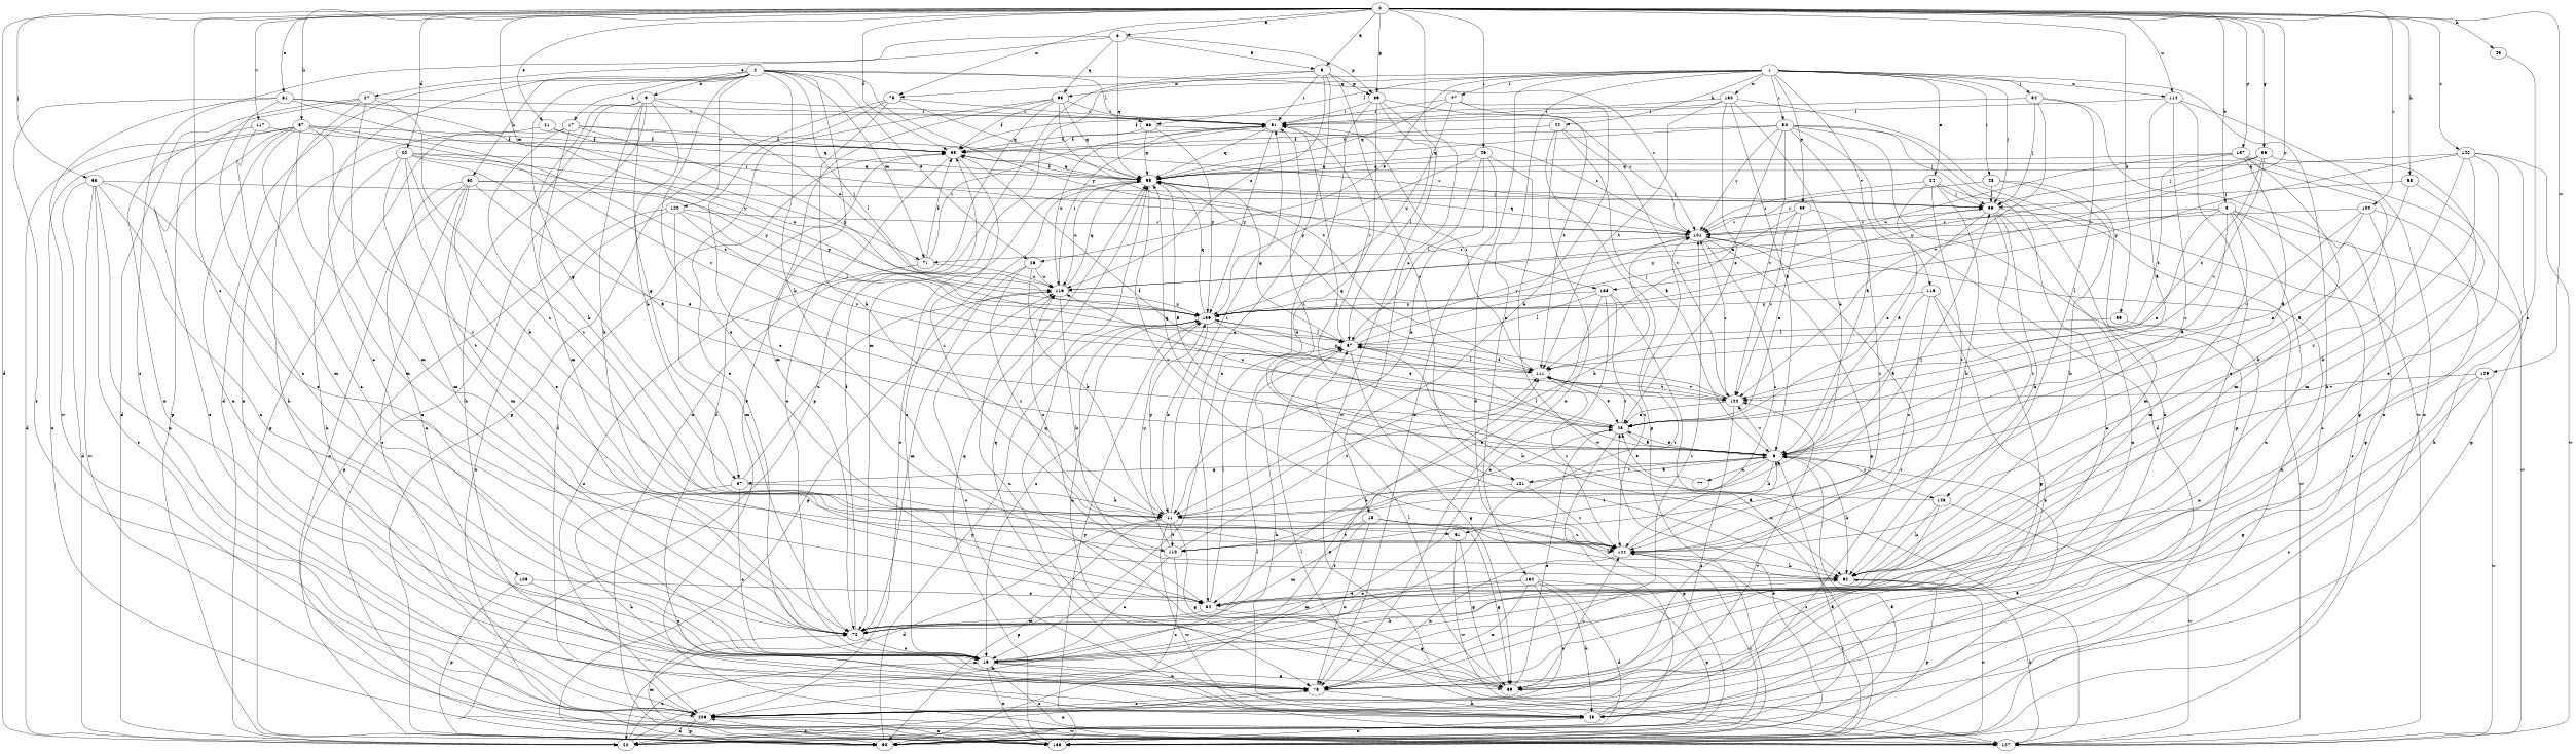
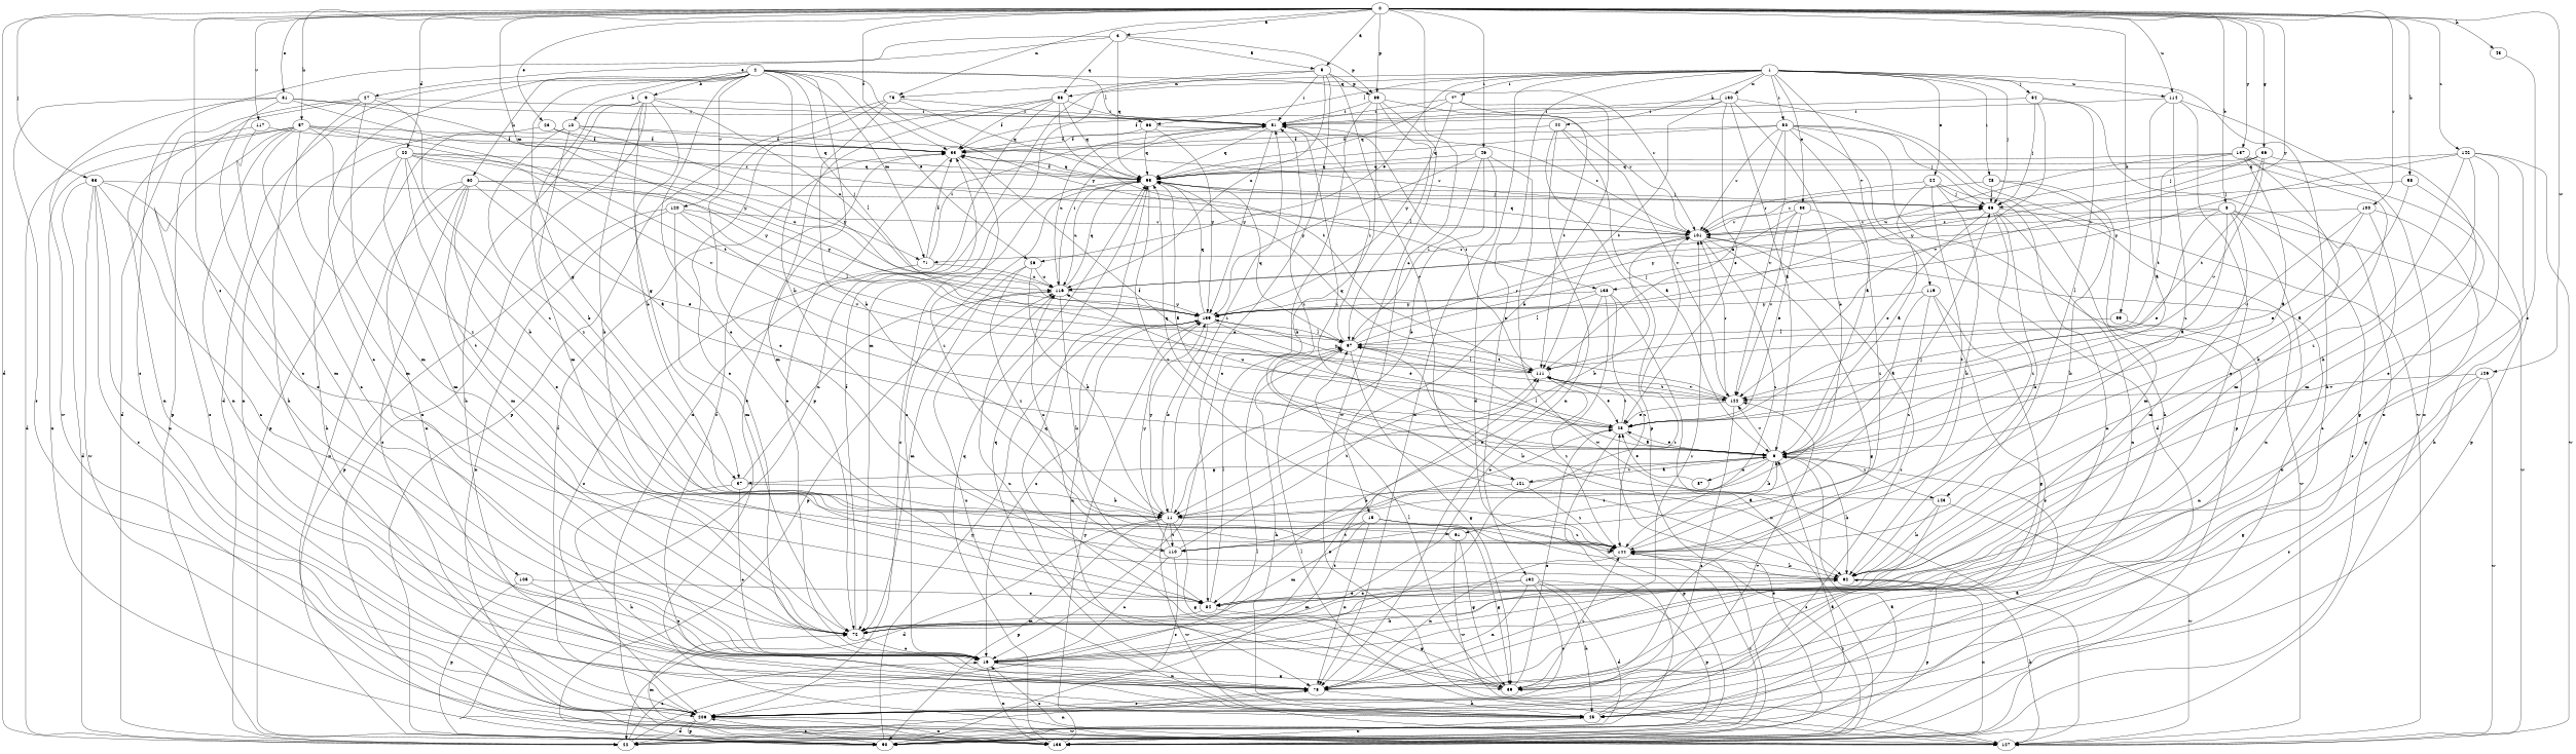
  strict digraph {
    0
    3
    5
    8
    15
    20
    22
-   23 [label=21]
+   23
    33
    36
    43
    46
    53
    57
    58
    59
    71
    75
    81
    89
    100
    105
    114
    117
    126
    137
    138
    142
    93
    27
    95
    n32 [label=206]
    84
    51
    72
    90
    116
    121
    101
    127
    6
    28
    78
    62
    110
    39
    45
    11
    139
    16
    67
    144
    56
    122
    111
    133
    1
    24
    26
    44
    47
    48
    50
    54
    63
    83
    119
    130
    132
    143
    2
    9
-   10 [label=17]
+   10
    37
    60
    61
    120
-   77
+   77 [label=87]
    0 -> 3 [label=a]
    0 -> 5 [label=a]
    0 -> 8 [label=b]
    0 -> 15 [label=c]
    0 -> 20 [label=d]
    0 -> 22 [label=d]
    0 -> 23 [label=e]
    0 -> 33 [label=f]
    0 -> 36 [label=g]
    0 -> 43 [label=h]
    0 -> 46 [label=i]
    0 -> 53 [label=j]
    0 -> 57 [label=k]
    0 -> 58 [label=k]
    0 -> 59 [label=k]
    0 -> 71 [label=m]
    0 -> 75 [label=n]
    0 -> 81 [label=o]
    0 -> 89 [label=p]
    0 -> 100 [label=r]
    0 -> 105 [label=s]
    0 -> 114 [label=u]
    0 -> 117 [label=v]
    0 -> 126 [label=w]
    0 -> 137 [label=y]
    0 -> 138 [label=y]
    0 -> 142 [label=z]
    3 -> 5 [label=a]
    3 -> 89 [label=p]
    3 -> 93 [label=q]
    3 -> 27 [label=e]
    3 -> 95 [label=q]
    3 -> n32 [label=s]
    5 -> 89 [label=p]
    5 -> 84 [label=o]
    5 -> 51 [label=i]
    5 -> 72 [label=m]
    5 -> 90 [label=p]
    5 -> 116 [label=u]
    5 -> 121 [label=v]
    8 -> n32 [label=s]
    8 -> 72 [label=m]
    8 -> 116 [label=u]
    8 -> 101 [label=r]
    8 -> 127 [label=w]
    8 -> 6 [label=a]
    8 -> 28 [label=e]
    8 -> 78 [label=n]
    15 -> 72 [label=m]
    15 -> 78 [label=n]
    15 -> 62 [label=k]
    15 -> 110 [label=t]
    15 -> 39 [label=g]
    20 -> 95 [label=q]
    20 -> 72 [label=m]
    20 -> 116 [label=u]
    20 -> 6 [label=a]
    20 -> 110 [label=t]
    20 -> 45 [label=h]
    20 -> 11 [label=b]
    20 -> 139 [label=y]
    22 -> 6 [label=a]
    22 -> 78 [label=n]
    22 -> 16 [label=c]
    22 -> 67 [label=l]
    23 -> 33 [label=f]
    23 -> 95 [label=q]
    23 -> 78 [label=n]
    33 -> 95 [label=q]
    33 -> 16 [label=c]
    33 -> 144 [label=z]
    36 -> 95 [label=q]
    36 -> 72 [label=m]
    36 -> 139 [label=y]
    36 -> 56 [label=j]
    36 -> 122 [label=v]
    36 -> 111 [label=t]
    43 -> 84 [label=o]
    46 -> 95 [label=q]
    46 -> 127 [label=w]
    46 -> 78 [label=n]
    46 -> 11 [label=b]
    46 -> 139 [label=y]
    46 -> 67 [label=l]
    53 -> 22 [label=d]
    53 -> n32 [label=s]
    53 -> 84 [label=o]
    53 -> 127 [label=w]
    53 -> 78 [label=n]
    53 -> 16 [label=c]
    53 -> 56 [label=j]
    57 -> 22 [label=d]
    57 -> 33 [label=f]
    57 -> n32 [label=s]
    57 -> 72 [label=m]
    57 -> 78 [label=n]
    57 -> 16 [label=c]
    57 -> 144 [label=z]
    57 -> 122 [label=v]
    57 -> 111 [label=t]
    57 -> 133 [label=x]
    58 -> 6 [label=a]
    58 -> 45 [label=h]
    58 -> 56 [label=j]
    59 -> 78 [label=n]
    59 -> 67 [label=l]
    71 -> 33 [label=f]
    71 -> n32 [label=s]
    71 -> 51 [label=i]
    71 -> 116 [label=u]
    75 -> 95 [label=q]
    75 -> 84 [label=o]
    75 -> 51 [label=i]
    75 -> 90 [label=p]
    75 -> 11 [label=b]
    81 -> n32 [label=s]
    81 -> 51 [label=i]
    81 -> 101 [label=r]
    81 -> 127 [label=w]
    81 -> 139 [label=y]
    81 -> 16 [label=c]
    89 -> 51 [label=i]
    89 -> 101 [label=r]
    89 -> 127 [label=w]
    89 -> 62 [label=k]
    89 -> 16 [label=c]
    89 -> 67 [label=l]
    100 -> 101 [label=r]
    100 -> 28 [label=e]
    100 -> 39 [label=g]
    100 -> 16 [label=c]
    100 -> 122 [label=v]
    105 -> 84 [label=o]
    105 -> 90 [label=p]
    105 -> 16 [label=c]
    114 -> 51 [label=i]
    114 -> 6 [label=a]
    114 -> 16 [label=c]
    114 -> 144 [label=z]
    114 -> 133 [label=x]
    117 -> 33 [label=f]
    117 -> 72 [label=m]
    117 -> 78 [label=n]
    126 -> n32 [label=s]
    126 -> 127 [label=w]
    126 -> 39 [label=g]
    126 -> 122 [label=v]
    137 -> 95 [label=q]
    137 -> 72 [label=m]
    137 -> 116 [label=u]
    137 -> 6 [label=a]
    137 -> 62 [label=k]
    137 -> 39 [label=g]
    137 -> 111 [label=t]
    138 -> 84 [label=o]
    138 -> 139 [label=y]
    138 -> 16 [label=c]
    138 -> 67 [label=l]
    138 -> 144 [label=z]
    138 -> 133 [label=x]
    142 -> 95 [label=q]
    142 -> 84 [label=o]
    142 -> 90 [label=p]
    142 -> 127 [label=w]
    142 -> 62 [label=k]
    142 -> 139 [label=y]
    142 -> 144 [label=z]
    93 -> 33 [label=f]
    93 -> 95 [label=q]
    93 -> 51 [label=i]
    93 -> 72 [label=m]
    93 -> 16 [label=c]
    93 -> 111 [label=t]
    93 -> 133 [label=x]
    27 -> 22 [label=d]
    27 -> 51 [label=i]
    27 -> 72 [label=m]
    27 -> 90 [label=p]
    27 -> 45 [label=h]
    27 -> 144 [label=z]
    95 -> 33 [label=f]
    95 -> n32 [label=s]
    95 -> 116 [label=u]
    95 -> 6 [label=a]
    95 -> 16 [label=c]
    95 -> 144 [label=z]
    95 -> 56 [label=j]
    n32 -> 22 [label=d]
    n32 -> 33 [label=f]
    n32 -> 90 [label=p]
    n32 -> 127 [label=w]
    n32 -> 133 [label=x]
    84 -> 72 [label=m]
    84 -> 39 [label=g]
    84 -> 67 [label=l]
    51 -> 33 [label=f]
    51 -> 95 [label=q]
    51 -> 116 [label=u]
    51 -> 139 [label=y]
    72 -> 33 [label=f]
    72 -> 16 [label=c]
    90 -> n32 [label=s]
    90 -> 6 [label=a]
    90 -> 139 [label=y]
    90 -> 144 [label=z]
    90 -> 111 [label=t]
    116 -> 95 [label=q]
    116 -> 51 [label=i]
    116 -> 72 [label=m]
    116 -> 62 [label=k]
    116 -> 139 [label=y]
    121 -> 51 [label=i]
    121 -> 6 [label=a]
    121 -> 11 [label=b]
    121 -> 144 [label=z]
    101 -> 71 [label=r]
    101 -> 95 [label=q]
    101 -> 127 [label=w]
    101 -> 39 [label=g]
    101 -> 11 [label=b]
    101 -> 144 [label=z]
    127 -> 62 [label=k]
    127 -> 16 [label=c]
    127 -> 67 [label=l]
    6 -> 95 [label=q]
    6 -> 121 [label=v]
    6 -> 28 [label=e]
    6 -> 62 [label=k]
    6 -> 110 [label=t]
    6 -> 67 [label=l]
    6 -> 122 [label=v]
    6 -> 143 [label=z]
    6 -> 37 [label=g]
    6 -> 61 [label=k]
    6 -> 77 [label=n]
    28 -> 33 [label=f]
    28 -> 90 [label=p]
    28 -> 116 [label=u]
    28 -> 6 [label=a]
    28 -> 111 [label=t]
    78 -> 33 [label=f]
    78 -> n32 [label=s]
    78 -> 101 [label=r]
    78 -> 45 [label=h]
    62 -> 84 [label=o]
    62 -> 90 [label=p]
    62 -> 133 [label=x]
    110 -> n32 [label=s]
    110 -> 116 [label=u]
    110 -> 139 [label=y]
    110 -> 16 [label=c]
    110 -> 111 [label=t]
    39 -> 95 [label=q]
    39 -> 116 [label=u]
    39 -> 28 [label=e]
    39 -> 67 [label=l]
    39 -> 144 [label=z]
    45 -> 95 [label=q]
    45 -> 116 [label=u]
    45 -> 101 [label=r]
    45 -> 6 [label=a]
    45 -> 122 [label=v]
    45 -> 133 [label=x]
    11 -> 22 [label=d]
    11 -> 51 [label=i]
    11 -> 90 [label=p]
    11 -> 127 [label=w]
    11 -> 110 [label=t]
    11 -> 39 [label=g]
    11 -> 139 [label=y]
    11 -> 144 [label=z]
    11 -> 56 [label=j]
    139 -> 95 [label=q]
    139 -> 28 [label=e]
    139 -> 78 [label=n]
    139 -> 11 [label=b]
    139 -> 16 [label=c]
    139 -> 67 [label=l]
    16 -> 101 [label=r]
    16 -> 28 [label=e]
    16 -> 78 [label=n]
    16 -> 62 [label=k]
    16 -> 39 [label=g]
    16 -> 133 [label=x]
    67 -> 95 [label=q]
    67 -> 51 [label=i]
    67 -> 101 [label=r]
    67 -> 62 [label=k]
    67 -> 39 [label=g]
    67 -> 45 [label=h]
    67 -> 56 [label=j]
    67 -> 111 [label=t]
    144 -> 6 [label=a]
    144 -> 78 [label=n]
    144 -> 62 [label=k]
    56 -> 101 [label=r]
    56 -> 28 [label=e]
    56 -> 78 [label=n]
    56 -> 62 [label=k]
    56 -> 144 [label=z]
    56 -> 133 [label=x]
    122 -> 95 [label=q]
    122 -> n32 [label=s]
    122 -> 101 [label=r]
    122 -> 28 [label=e]
    122 -> 111 [label=t]
    111 -> 51 [label=i]
    111 -> 28 [label=e]
    111 -> 139 [label=y]
    111 -> 67 [label=l]
    111 -> 144 [label=z]
    111 -> 122 [label=v]
    133 -> 95 [label=q]
    133 -> 72 [label=m]
    133 -> 28 [label=e]
    133 -> 139 [label=y]
    133 -> 144 [label=z]
    1 -> 22 [label=d]
    1 -> 75 [label=n]
    1 -> 114 [label=u]
    1 -> 93 [label=q]
    1 -> 45 [label=h]
    1 -> 56 [label=j]
    1 -> 24 [label=e]
    1 -> 26 [label=e]
    1 -> 44 [label=h]
    1 -> 47 [label=i]
    1 -> 48 [label=i]
    1 -> 50 [label=i]
    1 -> 54 [label=j]
    1 -> 63 [label=l]
    1 -> 83 [label=o]
    1 -> 119 [label=v]
    1 -> 130 [label=x]
    1 -> 132 [label=x]
    24 -> 101 [label=r]
    24 -> 6 [label=a]
    24 -> 78 [label=n]
    24 -> 62 [label=k]
    24 -> 110 [label=t]
    24 -> 56 [label=j]
    26 -> 90 [label=p]
    26 -> 116 [label=u]
    26 -> 11 [label=b]
    26 -> 144 [label=z]
    44 -> 33 [label=f]
    44 -> 90 [label=p]
    44 -> 6 [label=a]
    44 -> 78 [label=n]
    44 -> 122 [label=v]
    47 -> 95 [label=q]
    47 -> 51 [label=i]
    47 -> 11 [label=b]
    47 -> 139 [label=y]
    47 -> 111 [label=t]
    48 -> 72 [label=m]
    48 -> 101 [label=r]
    48 -> 62 [label=k]
    48 -> 56 [label=j]
    50 -> 22 [label=d]
    50 -> 33 [label=f]
    50 -> 95 [label=q]
    50 -> 90 [label=p]
    50 -> 101 [label=r]
    50 -> 6 [label=a]
    50 -> 45 [label=h]
    50 -> 56 [label=j]
    50 -> 122 [label=v]
    50 -> 111 [label=t]
    54 -> 51 [label=i]
    54 -> 56 [label=j]
    54 -> 122 [label=v]
    54 -> 133 [label=x]
    54 -> 143 [label=l]
    63 -> 33 [label=f]
    63 -> 95 [label=q]
    63 -> 101 [label=r]
    63 -> 139 [label=y]
    83 -> 101 [label=r]
    83 -> 28 [label=e]
    83 -> 139 [label=y]
    83 -> 144 [label=z]
    83 -> 122 [label=v]
    119 -> n32 [label=s]
    119 -> 6 [label=a]
    119 -> 39 [label=g]
    119 -> 139 [label=y]
    119 -> 144 [label=z]
    130 -> 33 [label=f]
    130 -> 51 [label=i]
    130 -> 127 [label=w]
    130 -> 6 [label=a]
    130 -> 28 [label=e]
    130 -> 11 [label=b]
    130 -> 111 [label=t]
    132 -> 22 [label=d]
    132 -> n32 [label=s]
    132 -> 84 [label=o]
    132 -> 72 [label=m]
    132 -> 90 [label=p]
    132 -> 78 [label=n]
    132 -> 45 [label=h]
    143 -> n32 [label=s]
    143 -> 51 [label=i]
    143 -> 127 [label=w]
    143 -> 62 [label=k]
    2 -> 22 [label=d]
    2 -> 71 [label=m]
    2 -> 138 [label=y]
    2 -> 84 [label=o]
    2 -> 101 [label=r]
    2 -> 127 [label=e]
    2 -> 16 [label=c]
    2 -> 67 [label=l]
    2 -> 26 [label=e]
    2 -> 63 [label=l]
    2 -> 9 [label=b]
    2 -> 10 [label=b]
    2 -> 37 [label=g]
    2 -> 60 [label=k]
    2 -> 61 [label=k]
    2 -> 120 [label=v]
    9 -> 51 [label=i]
    9 -> 72 [label=m]
    9 -> 116 [label=u]
    9 -> 62 [label=k]
    9 -> 45 [label=h]
    9 -> 11 [label=b]
    9 -> 133 [label=x]
    9 -> 37 [label=g]
    10 -> 33 [label=f]
    10 -> 90 [label=p]
    10 -> 101 [label=r]
    10 -> 11 [label=b]
    10 -> 139 [label=y]
    10 -> 144 [label=z]
    37 -> 116 [label=u]
    37 -> 45 [label=h]
    37 -> 11 [label=b]
    37 -> 16 [label=c]
    60 -> n32 [label=s]
    60 -> 84 [label=o]
    60 -> 72 [label=m]
    60 -> 28 [label=e]
    60 -> 78 [label=n]
    60 -> 139 [label=y]
    60 -> 56 [label=j]
    60 -> 133 [label=x]
    61 -> 127 [label=w]
    61 -> 39 [label=g]
    120 -> 72 [label=m]
    120 -> 90 [label=p]
    120 -> 101 [label=r]
    120 -> 67 [label=l]
    120 -> 122 [label=v]
    120 -> 133 [label=x]
    77 -> 28 [label=e]
  }
